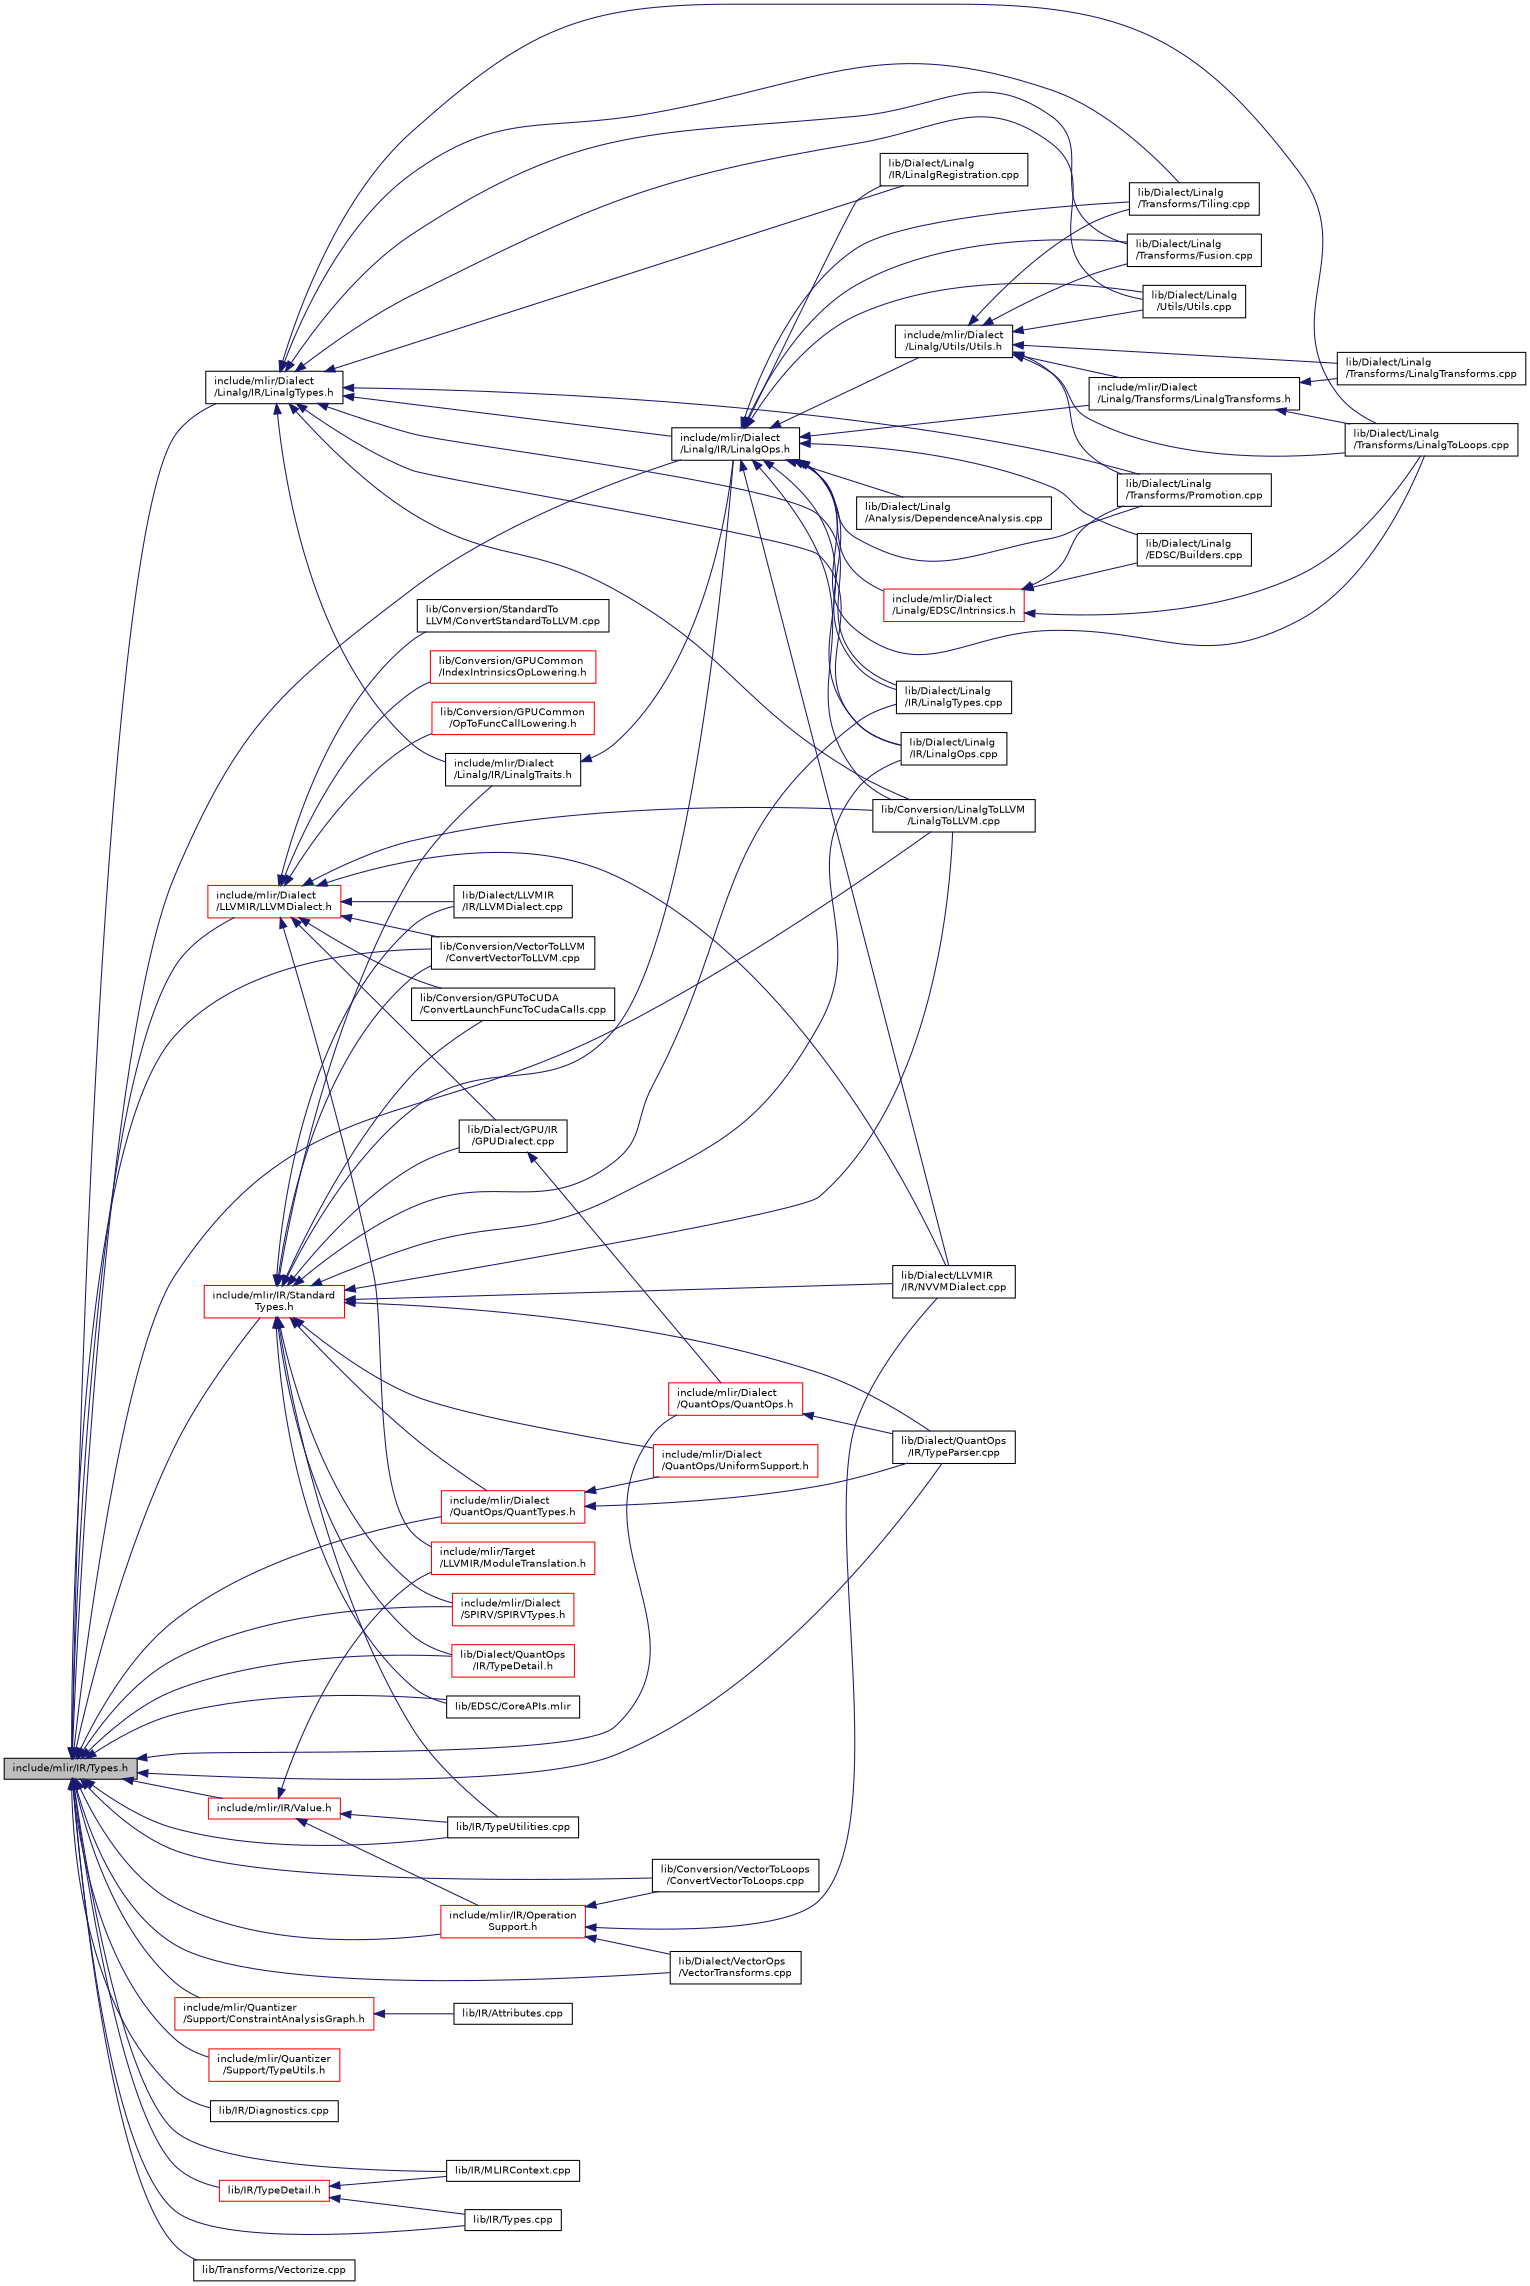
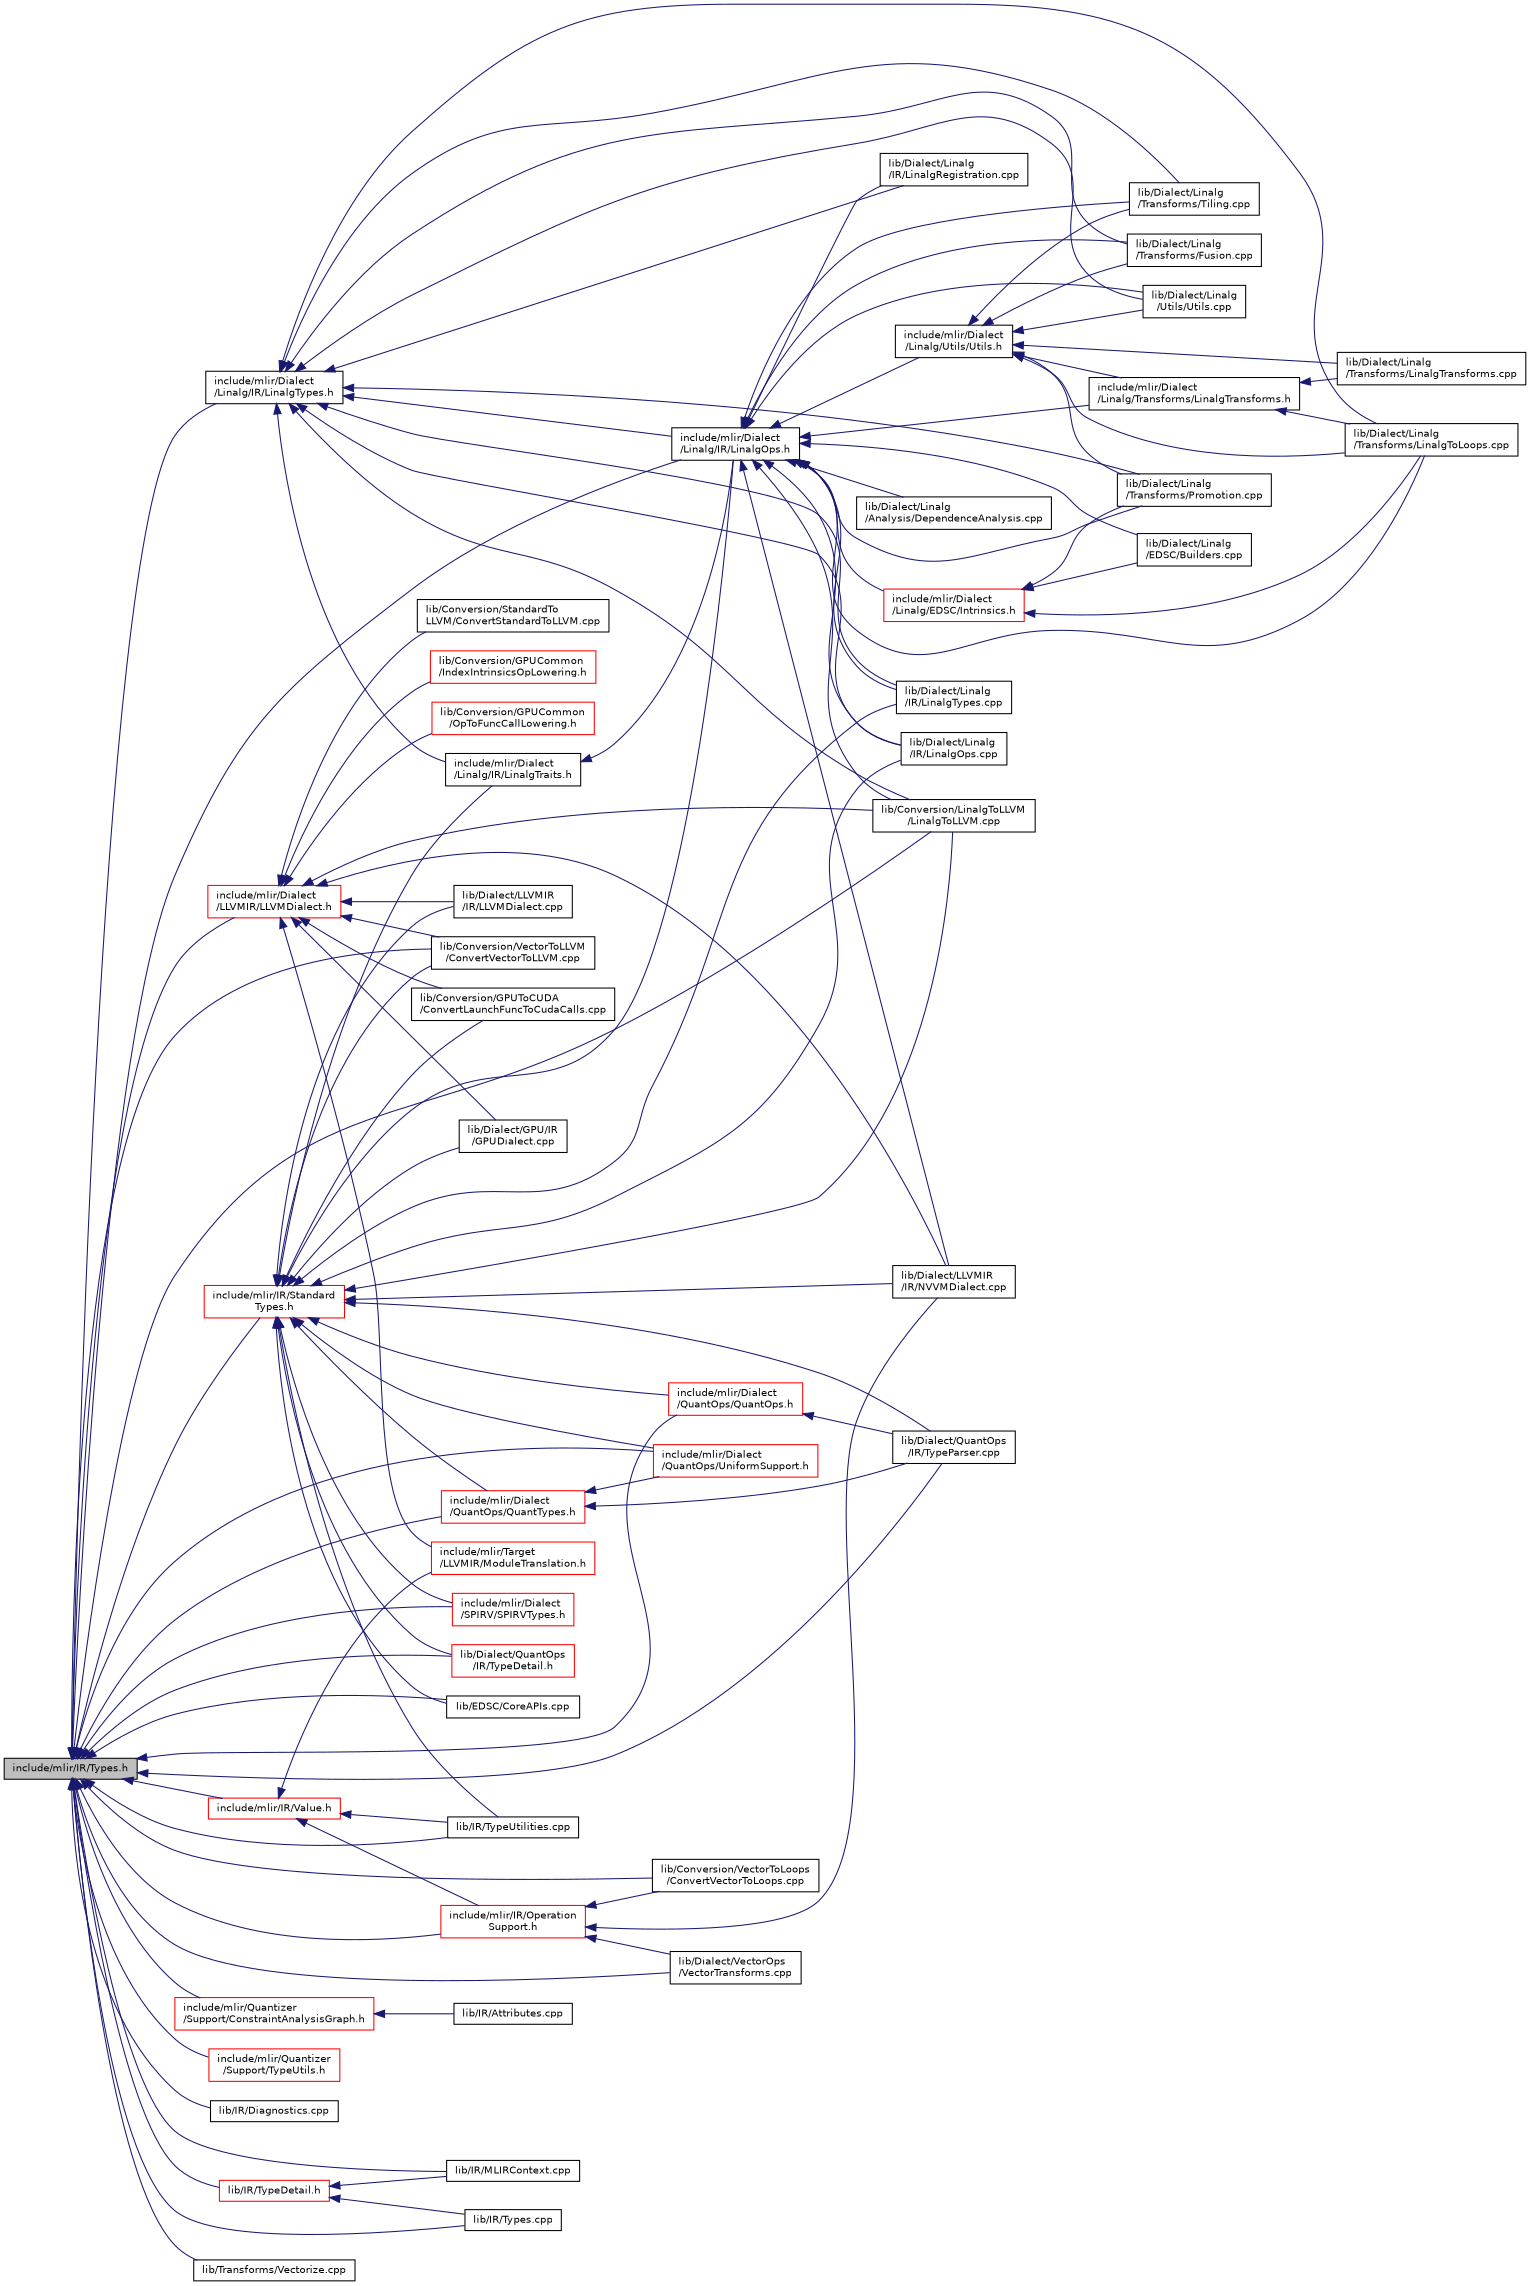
  digraph {
    rankdir=LR
    node [color=black fontname=Helvetica fontsize=10 shape=record]
    edge [color=midnightblue dir=back fontname=Helvetica fontsize=10 labelfontname=Helvetica labelfontsize=10 style=solid]
    n1 [fillcolor=grey75 fontcolor=black height=0.2 label="include/mlir/IR/Types.h" style=filled width=0.4]
    n2 [height=0.2 label="include/mlir/Dialect\l/Linalg/IR/LinalgOps.h" width=0.4]
    n3 [height=0.2 label="lib/Conversion/LinalgToLLVM\l/LinalgToLLVM.cpp" width=0.4]
    n4 [height=0.2 label="include/mlir/Dialect\l/Linalg/IR/LinalgTypes.h" width=0.4]
    n5 [color=red height=0.2 label="include/mlir/Dialect\l/LLVMIR/LLVMDialect.h" width=0.4]
    n6 [height=0.2 label="lib/Conversion/VectorToLLVM\l/ConvertVectorToLLVM.cpp" width=0.4]
    n7 [color=red height=0.2 label="include/mlir/Dialect\l/QuantOps/QuantOps.h" width=0.4]
    n8 [height=0.2 label="lib/Dialect/QuantOps\l/IR/TypeParser.cpp" width=0.4]
    n9 [color=red height=0.2 label="include/mlir/Dialect\l/QuantOps/QuantTypes.h" width=0.4]
    n10 [color=red height=0.2 label="include/mlir/Dialect\l/QuantOps/UniformSupport.h" width=0.4]
    n11 [color=red height=0.2 label="include/mlir/Dialect\l/SPIRV/SPIRVTypes.h" width=0.4]
    n12 [color=red height=0.2 label="include/mlir/IR/Operation\lSupport.h" width=0.4]
    n13 [height=0.2 label="lib/Conversion/VectorToLoops\l/ConvertVectorToLoops.cpp" width=0.4]
    n14 [height=0.2 label="lib/Dialect/VectorOps\l/VectorTransforms.cpp" width=0.4]
    n15 [color=red height=0.2 label="include/mlir/IR/Standard\lTypes.h" width=0.4]
    n16 [color=red height=0.2 label="lib/Dialect/QuantOps\l/IR/TypeDetail.h" width=0.4]
-   n17 [height=0.2 label="lib/EDSC/CoreAPIs.mlir" width=0.4]
+   n17 [height=0.2 label="lib/EDSC/CoreAPIs.cpp" width=0.4]
    n18 [height=0.2 label="lib/IR/TypeUtilities.cpp" width=0.4]
    n19 [color=red height=0.2 label="include/mlir/IR/Value.h" width=0.4]
    n20 [color=red height=0.2 label="include/mlir/Quantizer\l/Support/ConstraintAnalysisGraph.h" width=0.4]
    n21 [color=red height=0.2 label="include/mlir/Quantizer\l/Support/TypeUtils.h" width=0.4]
    n22 [height=0.2 label="lib/IR/Diagnostics.cpp" width=0.4]
    n23 [color=red height=0.2 label="lib/IR/TypeDetail.h" width=0.4]
    n24 [height=0.2 label="lib/IR/MLIRContext.cpp" width=0.4]
    n25 [height=0.2 label="lib/IR/Types.cpp" width=0.4]
    n26 [height=0.2 label="lib/Transforms/Vectorize.cpp" width=0.4]
    n27 [color=red height=0.2 label="include/mlir/Dialect\l/Linalg/EDSC/Intrinsics.h" width=0.4]
    n28 [height=0.2 label="lib/Dialect/Linalg\l/EDSC/Builders.cpp" width=0.4]
    n29 [height=0.2 label="lib/Dialect/Linalg\l/Transforms/LinalgToLoops.cpp" width=0.4]
    n30 [height=0.2 label="lib/Dialect/Linalg\l/Transforms/Promotion.cpp" width=0.4]
    n31 [height=0.2 label="include/mlir/Dialect\l/Linalg/Transforms/LinalgTransforms.h" width=0.4]
    n32 [height=0.2 label="include/mlir/Dialect\l/Linalg/Utils/Utils.h" width=0.4]
    n33 [height=0.2 label="lib/Dialect/Linalg\l/Transforms/Fusion.cpp" width=0.4]
    n34 [height=0.2 label="lib/Dialect/Linalg\l/Transforms/Tiling.cpp" width=0.4]
    n35 [height=0.2 label="lib/Dialect/Linalg\l/Utils/Utils.cpp" width=0.4]
    n36 [height=0.2 label="lib/Dialect/Linalg\l/Analysis/DependenceAnalysis.cpp" width=0.4]
    n37 [height=0.2 label="lib/Dialect/Linalg\l/IR/LinalgOps.cpp" width=0.4]
    n38 [height=0.2 label="lib/Dialect/Linalg\l/IR/LinalgRegistration.cpp" width=0.4]
    n39 [height=0.2 label="lib/Dialect/Linalg\l/IR/LinalgTypes.cpp" width=0.4]
    n40 [height=0.2 label="lib/Dialect/LLVMIR\l/IR/NVVMDialect.cpp" width=0.4]
    n41 [height=0.2 label="include/mlir/Dialect\l/Linalg/IR/LinalgTraits.h" width=0.4]
    n42 [color=red height=0.2 label="include/mlir/Target\l/LLVMIR/ModuleTranslation.h" width=0.4]
    n43 [color=red height=0.2 label="lib/Conversion/GPUCommon\l/IndexIntrinsicsOpLowering.h" width=0.4]
    n44 [color=red height=0.2 label="lib/Conversion/GPUCommon\l/OpToFuncCallLowering.h" width=0.4]
    n45 [height=0.2 label="lib/Conversion/GPUToCUDA\l/ConvertLaunchFuncToCudaCalls.cpp" width=0.4]
    n46 [height=0.2 label="lib/Conversion/StandardTo\lLLVM/ConvertStandardToLLVM.cpp" width=0.4]
    n47 [height=0.2 label="lib/Dialect/GPU/IR\l/GPUDialect.cpp" width=0.4]
    n48 [height=0.2 label="lib/Dialect/LLVMIR\l/IR/LLVMDialect.cpp" width=0.4]
    n49 [height=0.2 label="lib/IR/Attributes.cpp" width=0.4]
    n50 [height=0.2 label="lib/Dialect/Linalg\l/Transforms/LinalgTransforms.cpp" width=0.4]
    n1 -> n2
    n1 -> n3
    n1 -> n4
    n1 -> n5
    n1 -> n6
    n1 -> n7
    n1 -> n8
    n1 -> n9
+   n1 -> n10
    n1 -> n11
    n1 -> n12
    n1 -> n13
    n1 -> n14
    n1 -> n15
    n1 -> n16
    n1 -> n17
    n1 -> n18
    n1 -> n19
    n1 -> n20
    n1 -> n21
    n1 -> n22
    n1 -> n23
    n1 -> n24
    n1 -> n25
    n1 -> n26
    n2 -> n3
    n2 -> n27
    n2 -> n28
    n2 -> n29
    n2 -> n30
    n2 -> n31
    n2 -> n32
    n2 -> n33
    n2 -> n34
    n2 -> n35
    n2 -> n36
    n2 -> n37
    n2 -> n38
    n2 -> n39
    n2 -> n40
    n4 -> n2
    n4 -> n3
    n4 -> n29
    n4 -> n30
    n4 -> n33
    n4 -> n34
    n4 -> n35
    n4 -> n37
    n4 -> n38
    n4 -> n39
    n4 -> n41
    n5 -> n3
    n5 -> n6
    n5 -> n40
    n5 -> n42
    n5 -> n43
    n5 -> n44
    n5 -> n45
    n5 -> n46
    n5 -> n47
    n5 -> n48
    n7 -> n8
    n9 -> n8
    n9 -> n10
    n12 -> n13
    n12 -> n14
    n12 -> n40
    n15 -> n2
    n15 -> n3
    n15 -> n6
-   n47 -> n7
+   n15 -> n7
    n15 -> n8
    n15 -> n9
    n15 -> n10
    n15 -> n11
    n15 -> n16
    n15 -> n17
    n15 -> n18
    n15 -> n37
    n15 -> n39
    n15 -> n40
    n15 -> n41
    n15 -> n45
    n15 -> n47
    n15 -> n48
    n19 -> n12
    n19 -> n18
    n19 -> n42
    n20 -> n49
    n23 -> n24
    n23 -> n25
    n27 -> n28
    n27 -> n29
    n27 -> n30
    n31 -> n29
    n31 -> n50
    n32 -> n29
    n32 -> n30
    n32 -> n31
    n32 -> n33
    n32 -> n34
    n32 -> n35
    n32 -> n50
    n41 -> n2
  }
